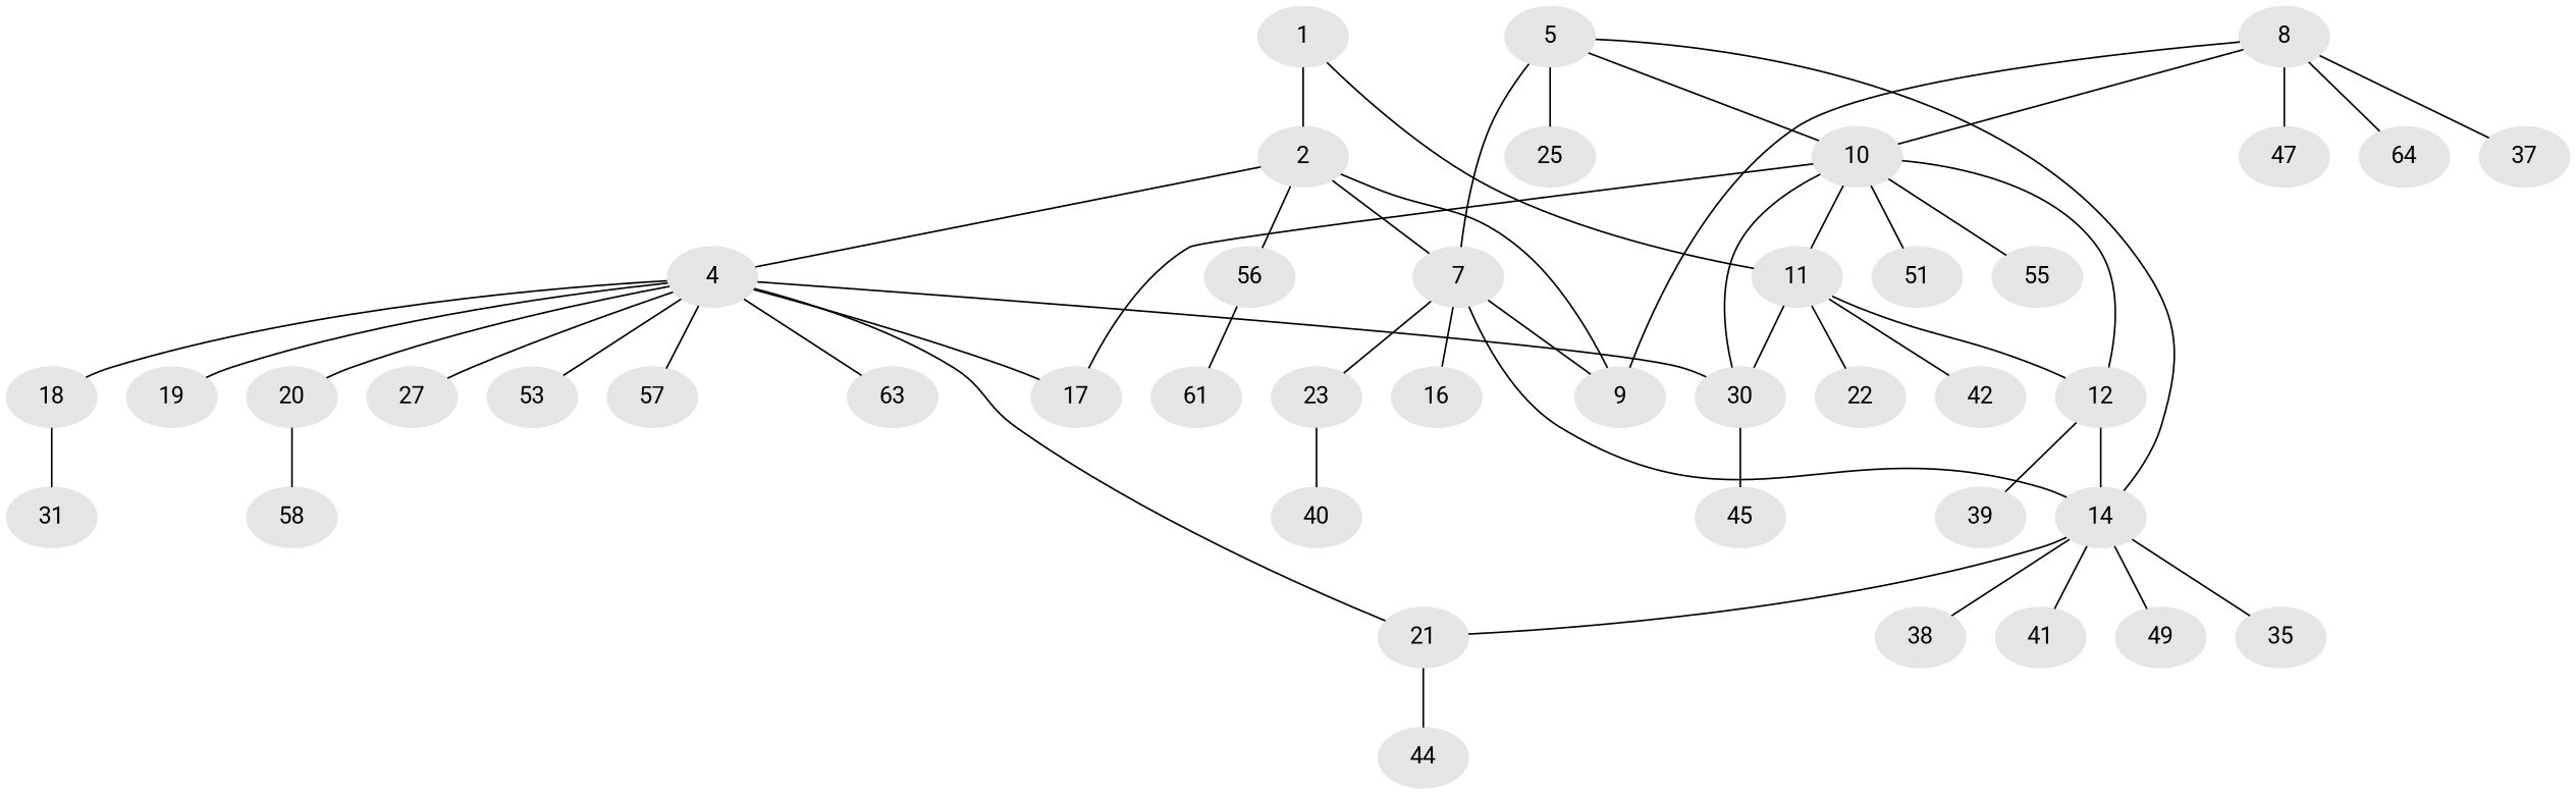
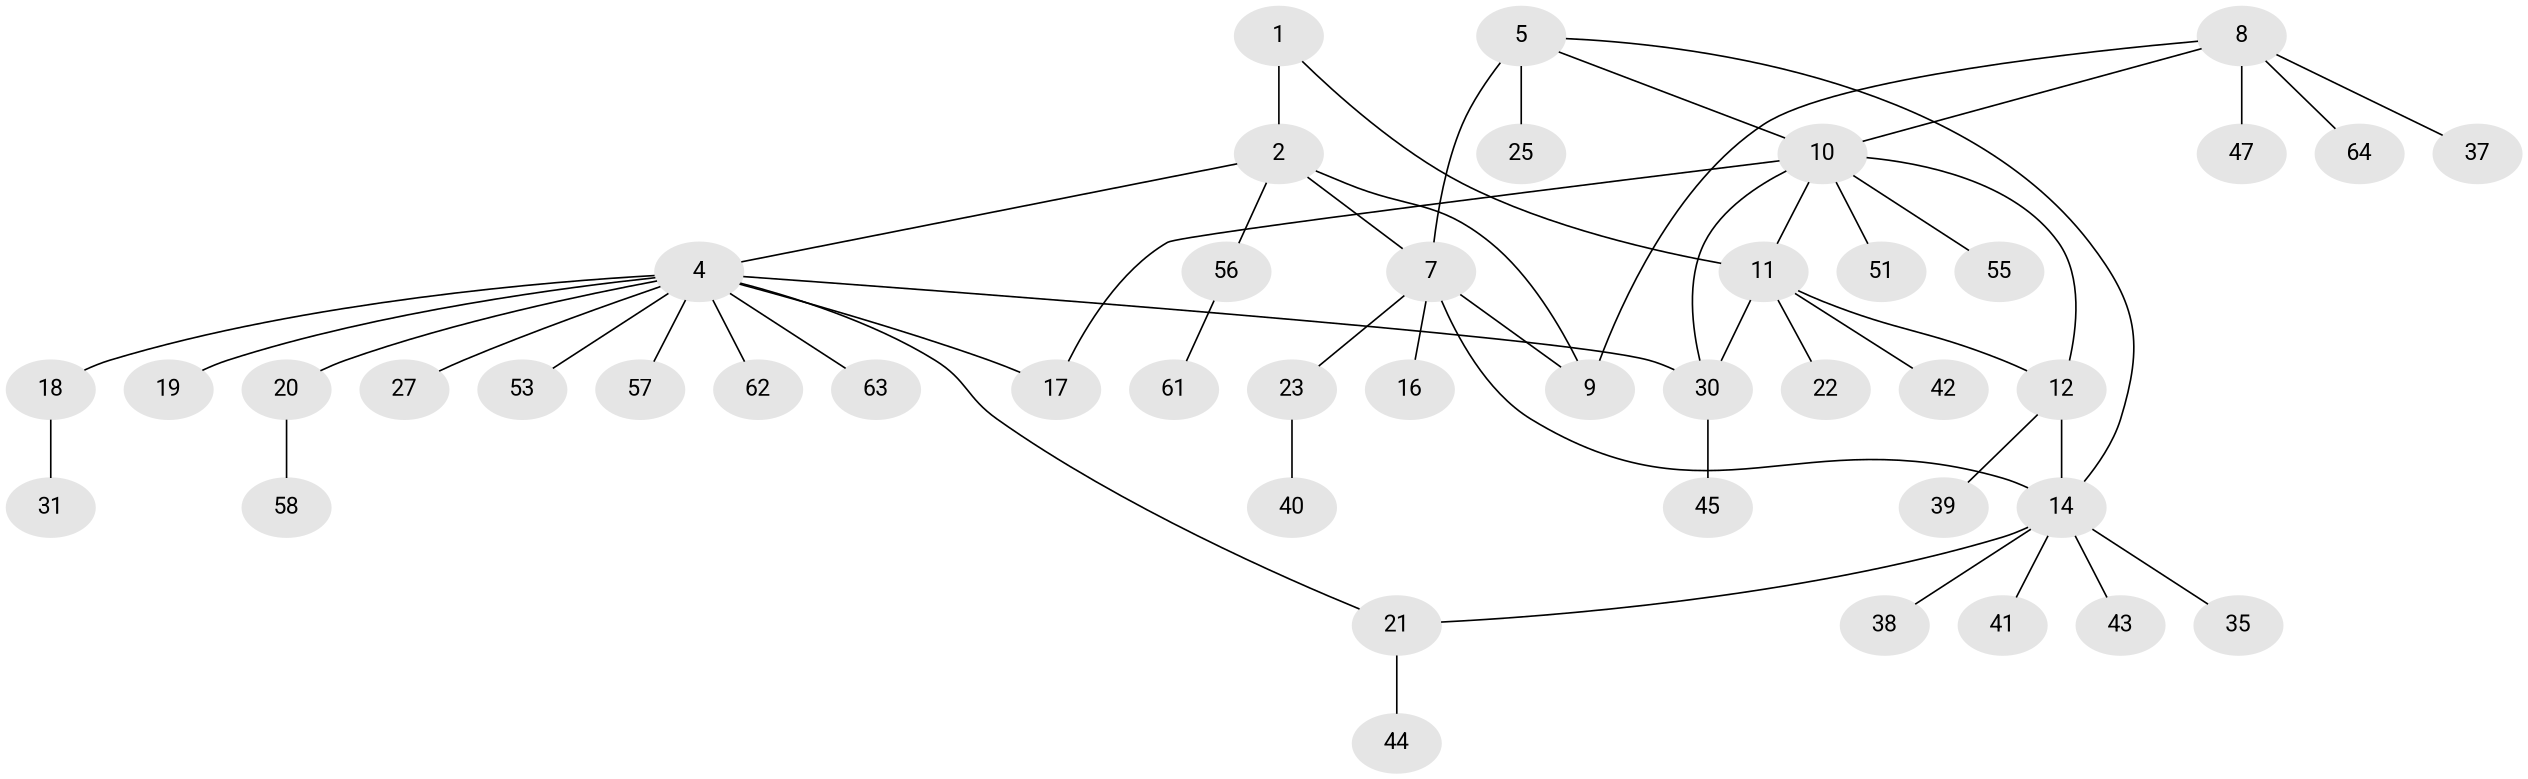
  graph {
    fontname=Roboto
    node [color=gray90 fontname=Roboto style=filled]
    edge [fontname=Roboto]
    1 [super="+3"]
    2 [super="+34"]
    11 [super="+59"]
    4 [super="+6"]
    7 [super="+15"]
    9 [super="+50"]
    56
    30 [super="+43"]
    12 [super="+32"]
    22
    42
    17
    18 [super="+24"]
    19
    20 [super="+29"]
    21 [super="+33"]
    27
    53
    57
+   62
    63
    14 [super="+28"]
    16
    23 [super="+26"]
    61
    5 [super="+13"]
    10 [super="+48"]
    25
    31 [super="+52"]
    58
    44
    45
    51
    55
    35
    38
    41
-   49
+   49 [label=43]
    8 [super="+36"]
    37 [super="+46"]
    47
    n42 [label=64]
    40
    39 [super="+60"]
    1 -- 2 [weight=2]
    1 -- 11
    2 -- 4
    2 -- 7
    2 -- 9
    2 -- 56
    11 -- 30
    11 -- 12
    11 -- 22
    11 -- 42
    4 -- 30
    4 -- 17
    4 -- 18
    4 -- 19
    4 -- 20
    4 -- 21
    4 -- 27
    4 -- 53
    4 -- 57
+   4 -- 62
    4 -- 63
    7 -- 9
    7 -- 14
    7 -- 16
    7 -- 23
    56 -- 61
    30 -- 45
    12 -- 14
    12 -- 39
    18 -- 31
    20 -- 58
    21 -- 44
    14 -- 21
    14 -- 35
    14 -- 38
    14 -- 41
    14 -- 49
    23 -- 40
    5 -- 7 [weight=2]
    5 -- 14
    5 -- 10
    5 -- 25
    10 -- 11
    10 -- 30
    10 -- 12
    10 -- 17
    10 -- 51
    10 -- 55
    8 -- 9
    8 -- 10
    8 -- 37
    8 -- 47
    8 -- n42
  }
